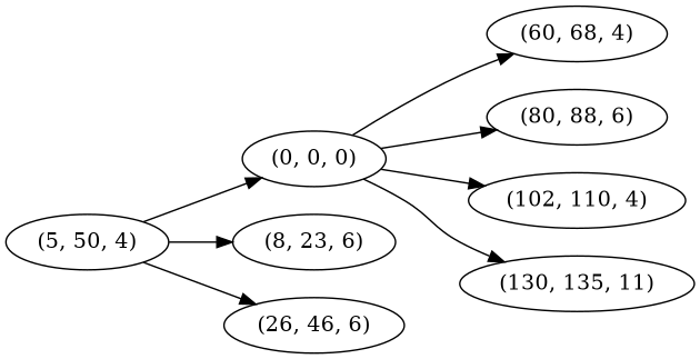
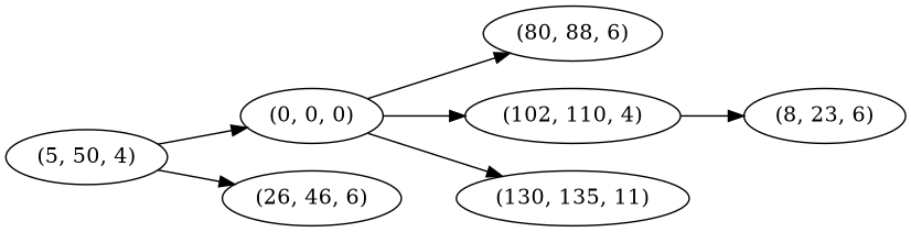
  digraph {
    rankdir=LR
    "(0, 0, 0)"
-   "(60, 68, 4)"
    "(80, 88, 6)"
    "(102, 110, 4)"
    "(130, 135, 11)"
    "(5, 50, 4)"
    "(8, 23, 6)"
    "(26, 46, 6)"
-   "(0, 0, 0)" -> "(60, 68, 4)"
    "(0, 0, 0)" -> "(80, 88, 6)"
    "(0, 0, 0)" -> "(102, 110, 4)"
    "(0, 0, 0)" -> "(130, 135, 11)"
    "(5, 50, 4)" -> "(0, 0, 0)"
-   "(5, 50, 4)" -> "(8, 23, 6)"
+   "(102, 110, 4)" -> "(8, 23, 6)"
    "(5, 50, 4)" -> "(26, 46, 6)"
  }
